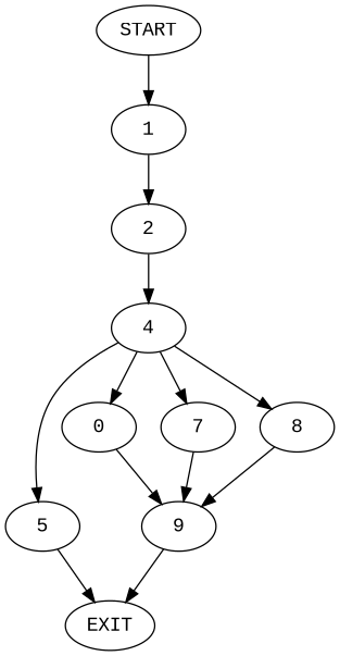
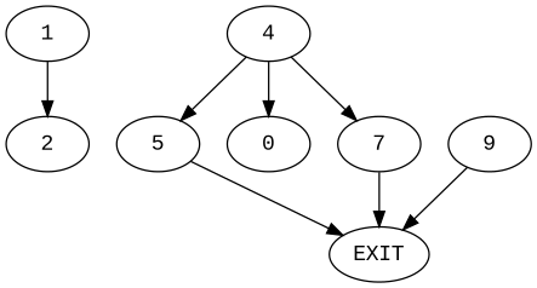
  digraph {
    fontname="Liberation Mono"
    node [fontname="Liberation Mono"]
    edge [fontname="Liberation Mono"]
-   n1 [label=START]
    1
    2
    n4 [label=EXIT]
    4
    5
    n7 [label=0]
    7
-   8
    9
-   n1 -> 1
    1 -> 2
-   2 -> 4
    4 -> 5
    4 -> n7
    4 -> 7
-   4 -> 8
    5 -> n4
-   n7 -> 9
-   7 -> 9
-   8 -> 9
+   7 -> n4
    9 -> n4
  }
